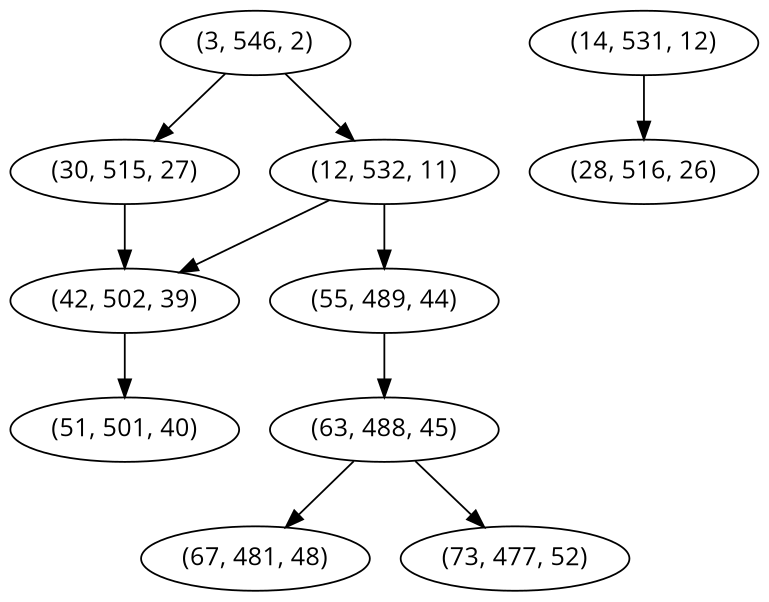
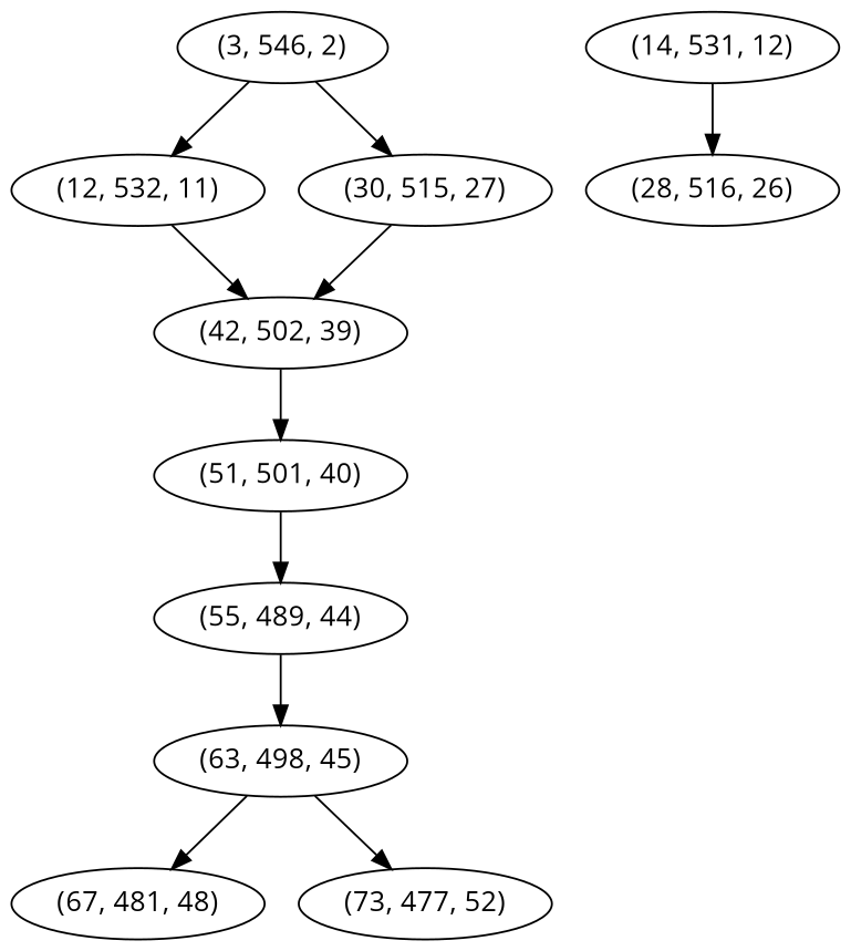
  digraph {
    fontname="Open Sans"
    node [fontname="Open Sans"]
    edge [fontname="Open Sans"]
    "(3, 546, 2)"
    "(12, 532, 11)"
    "(30, 515, 27)"
    "(42, 502, 39)"
    "(14, 531, 12)"
    "(28, 516, 26)"
    "(51, 501, 40)"
    "(55, 489, 44)"
-   "(63, 488, 45)"
+   "(63, 488, 45)" [label="(63, 498, 45)"]
    "(67, 481, 48)"
    "(73, 477, 52)"
    "(3, 546, 2)" -> "(12, 532, 11)"
    "(3, 546, 2)" -> "(30, 515, 27)"
    "(12, 532, 11)" -> "(42, 502, 39)"
    "(30, 515, 27)" -> "(42, 502, 39)"
    "(42, 502, 39)" -> "(51, 501, 40)"
    "(14, 531, 12)" -> "(28, 516, 26)"
-   "(12, 532, 11)" -> "(55, 489, 44)"
+   "(51, 501, 40)" -> "(55, 489, 44)"
    "(55, 489, 44)" -> "(63, 488, 45)"
    "(63, 488, 45)" -> "(67, 481, 48)"
    "(63, 488, 45)" -> "(73, 477, 52)"
  }
